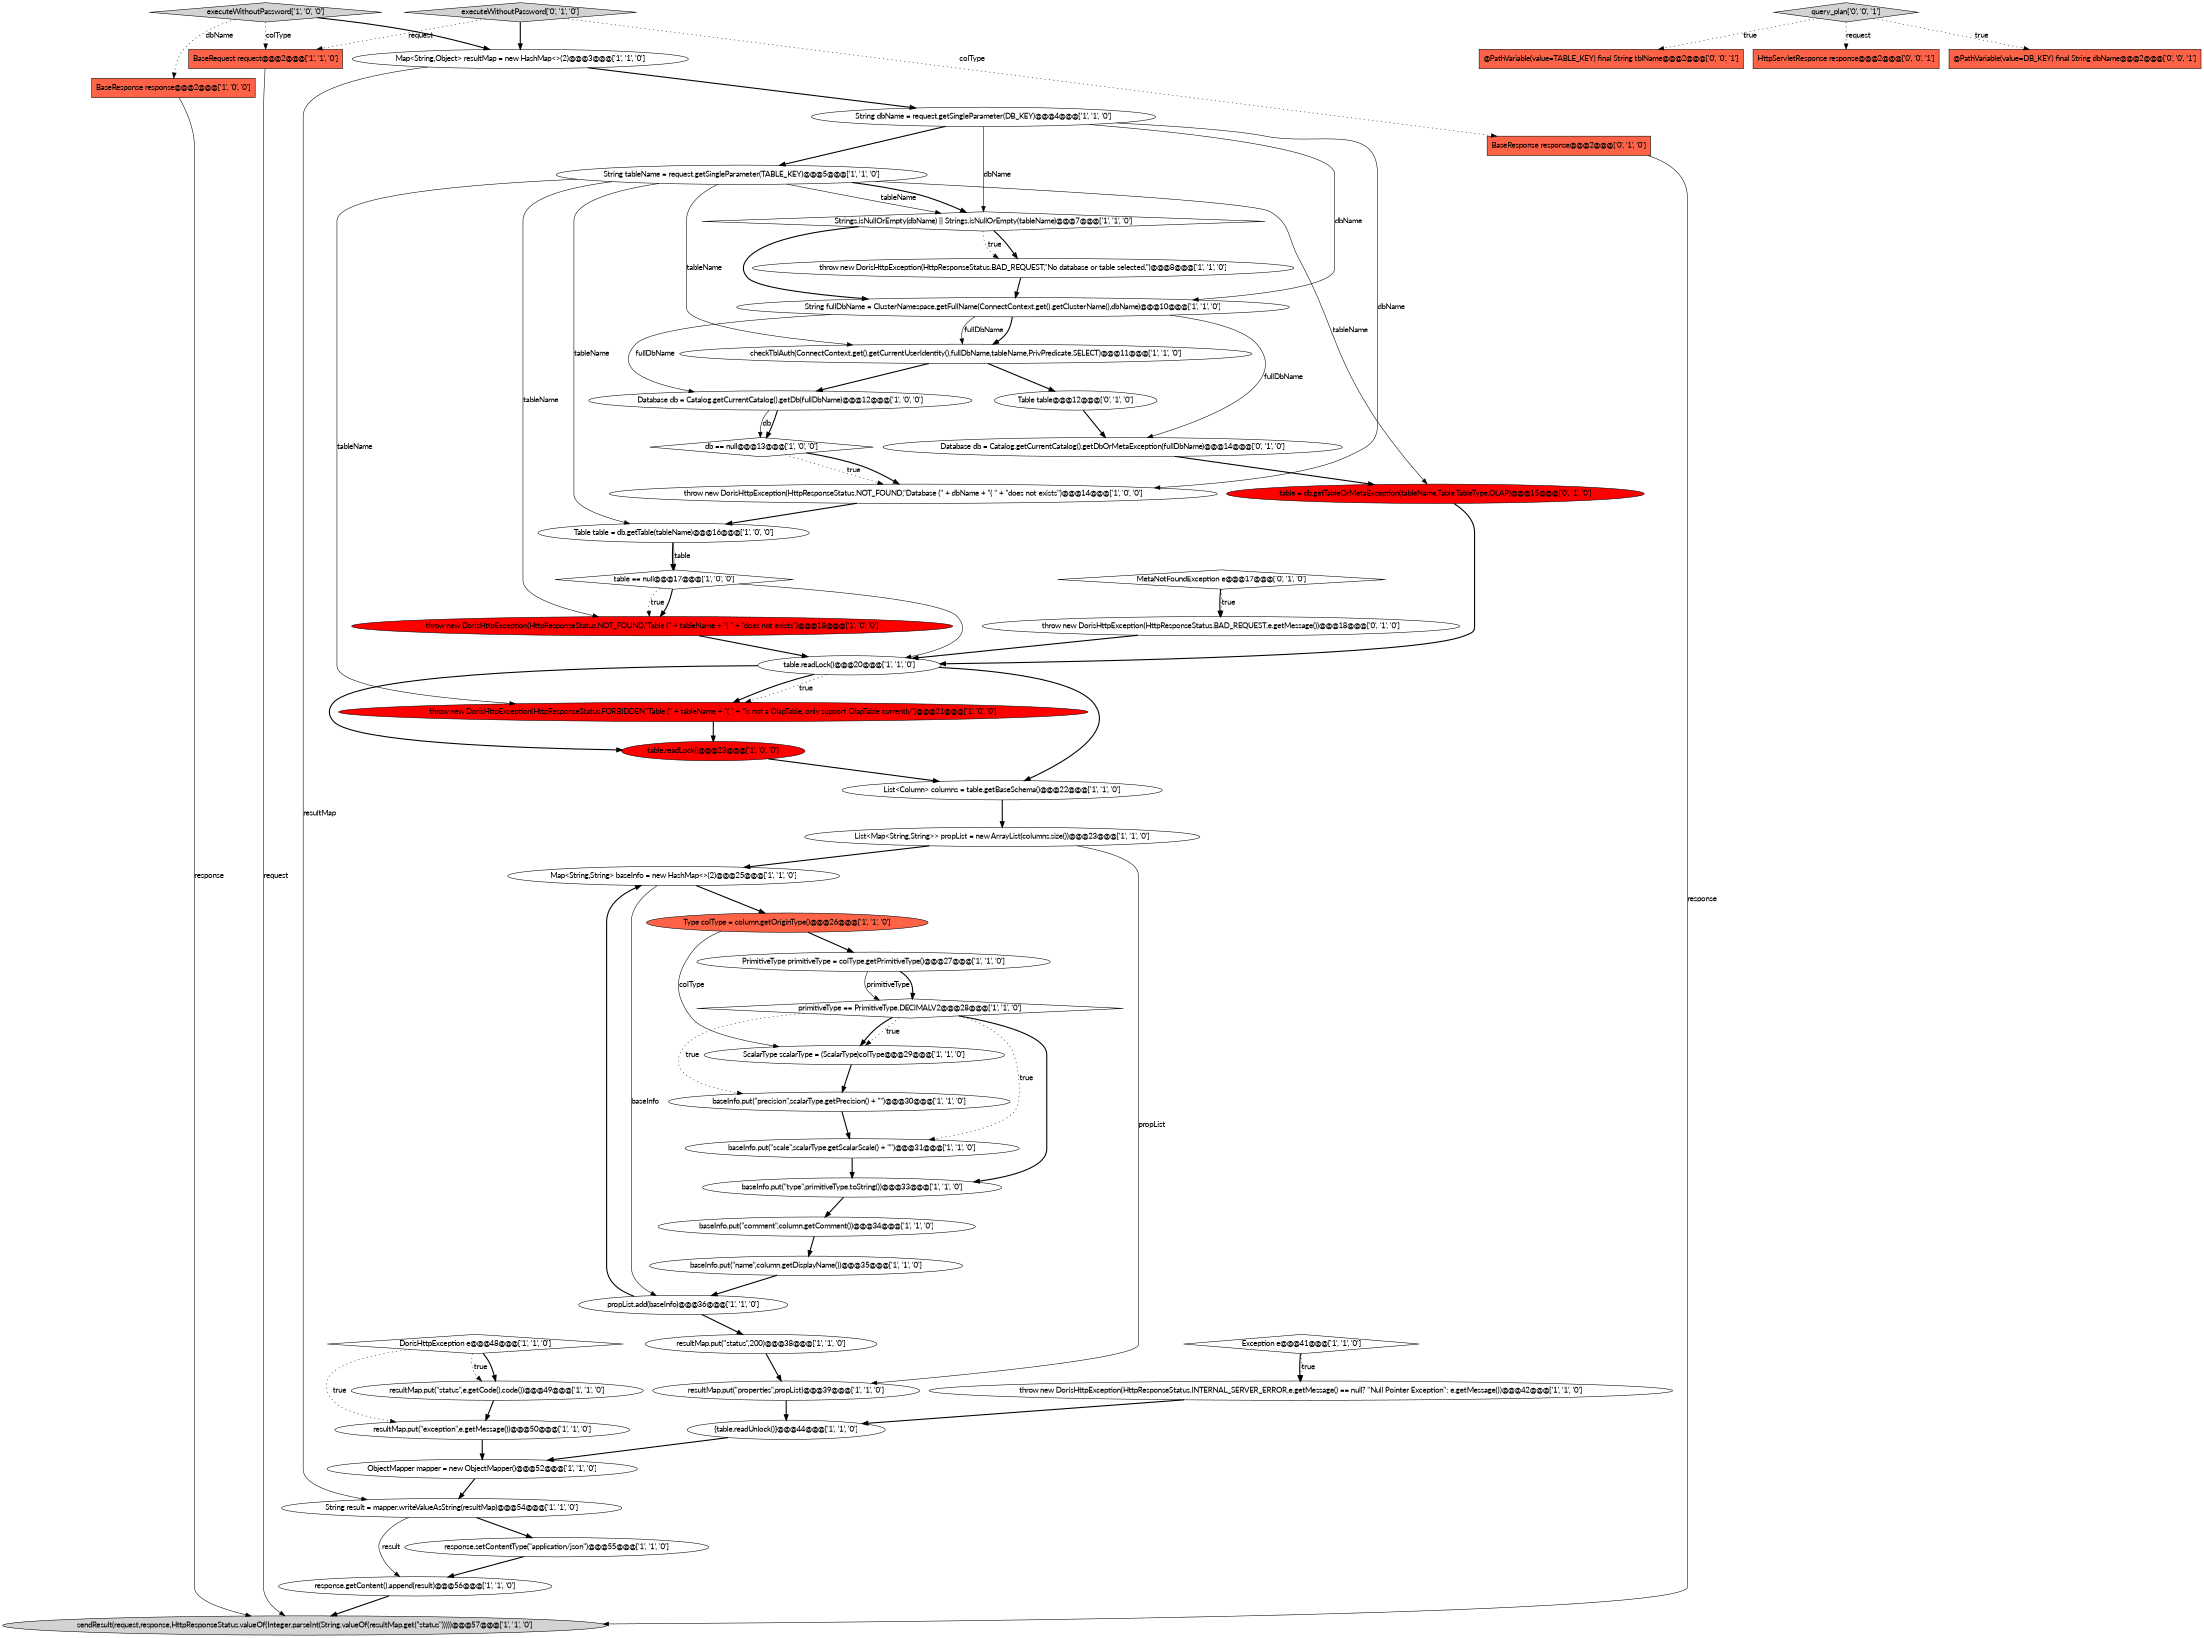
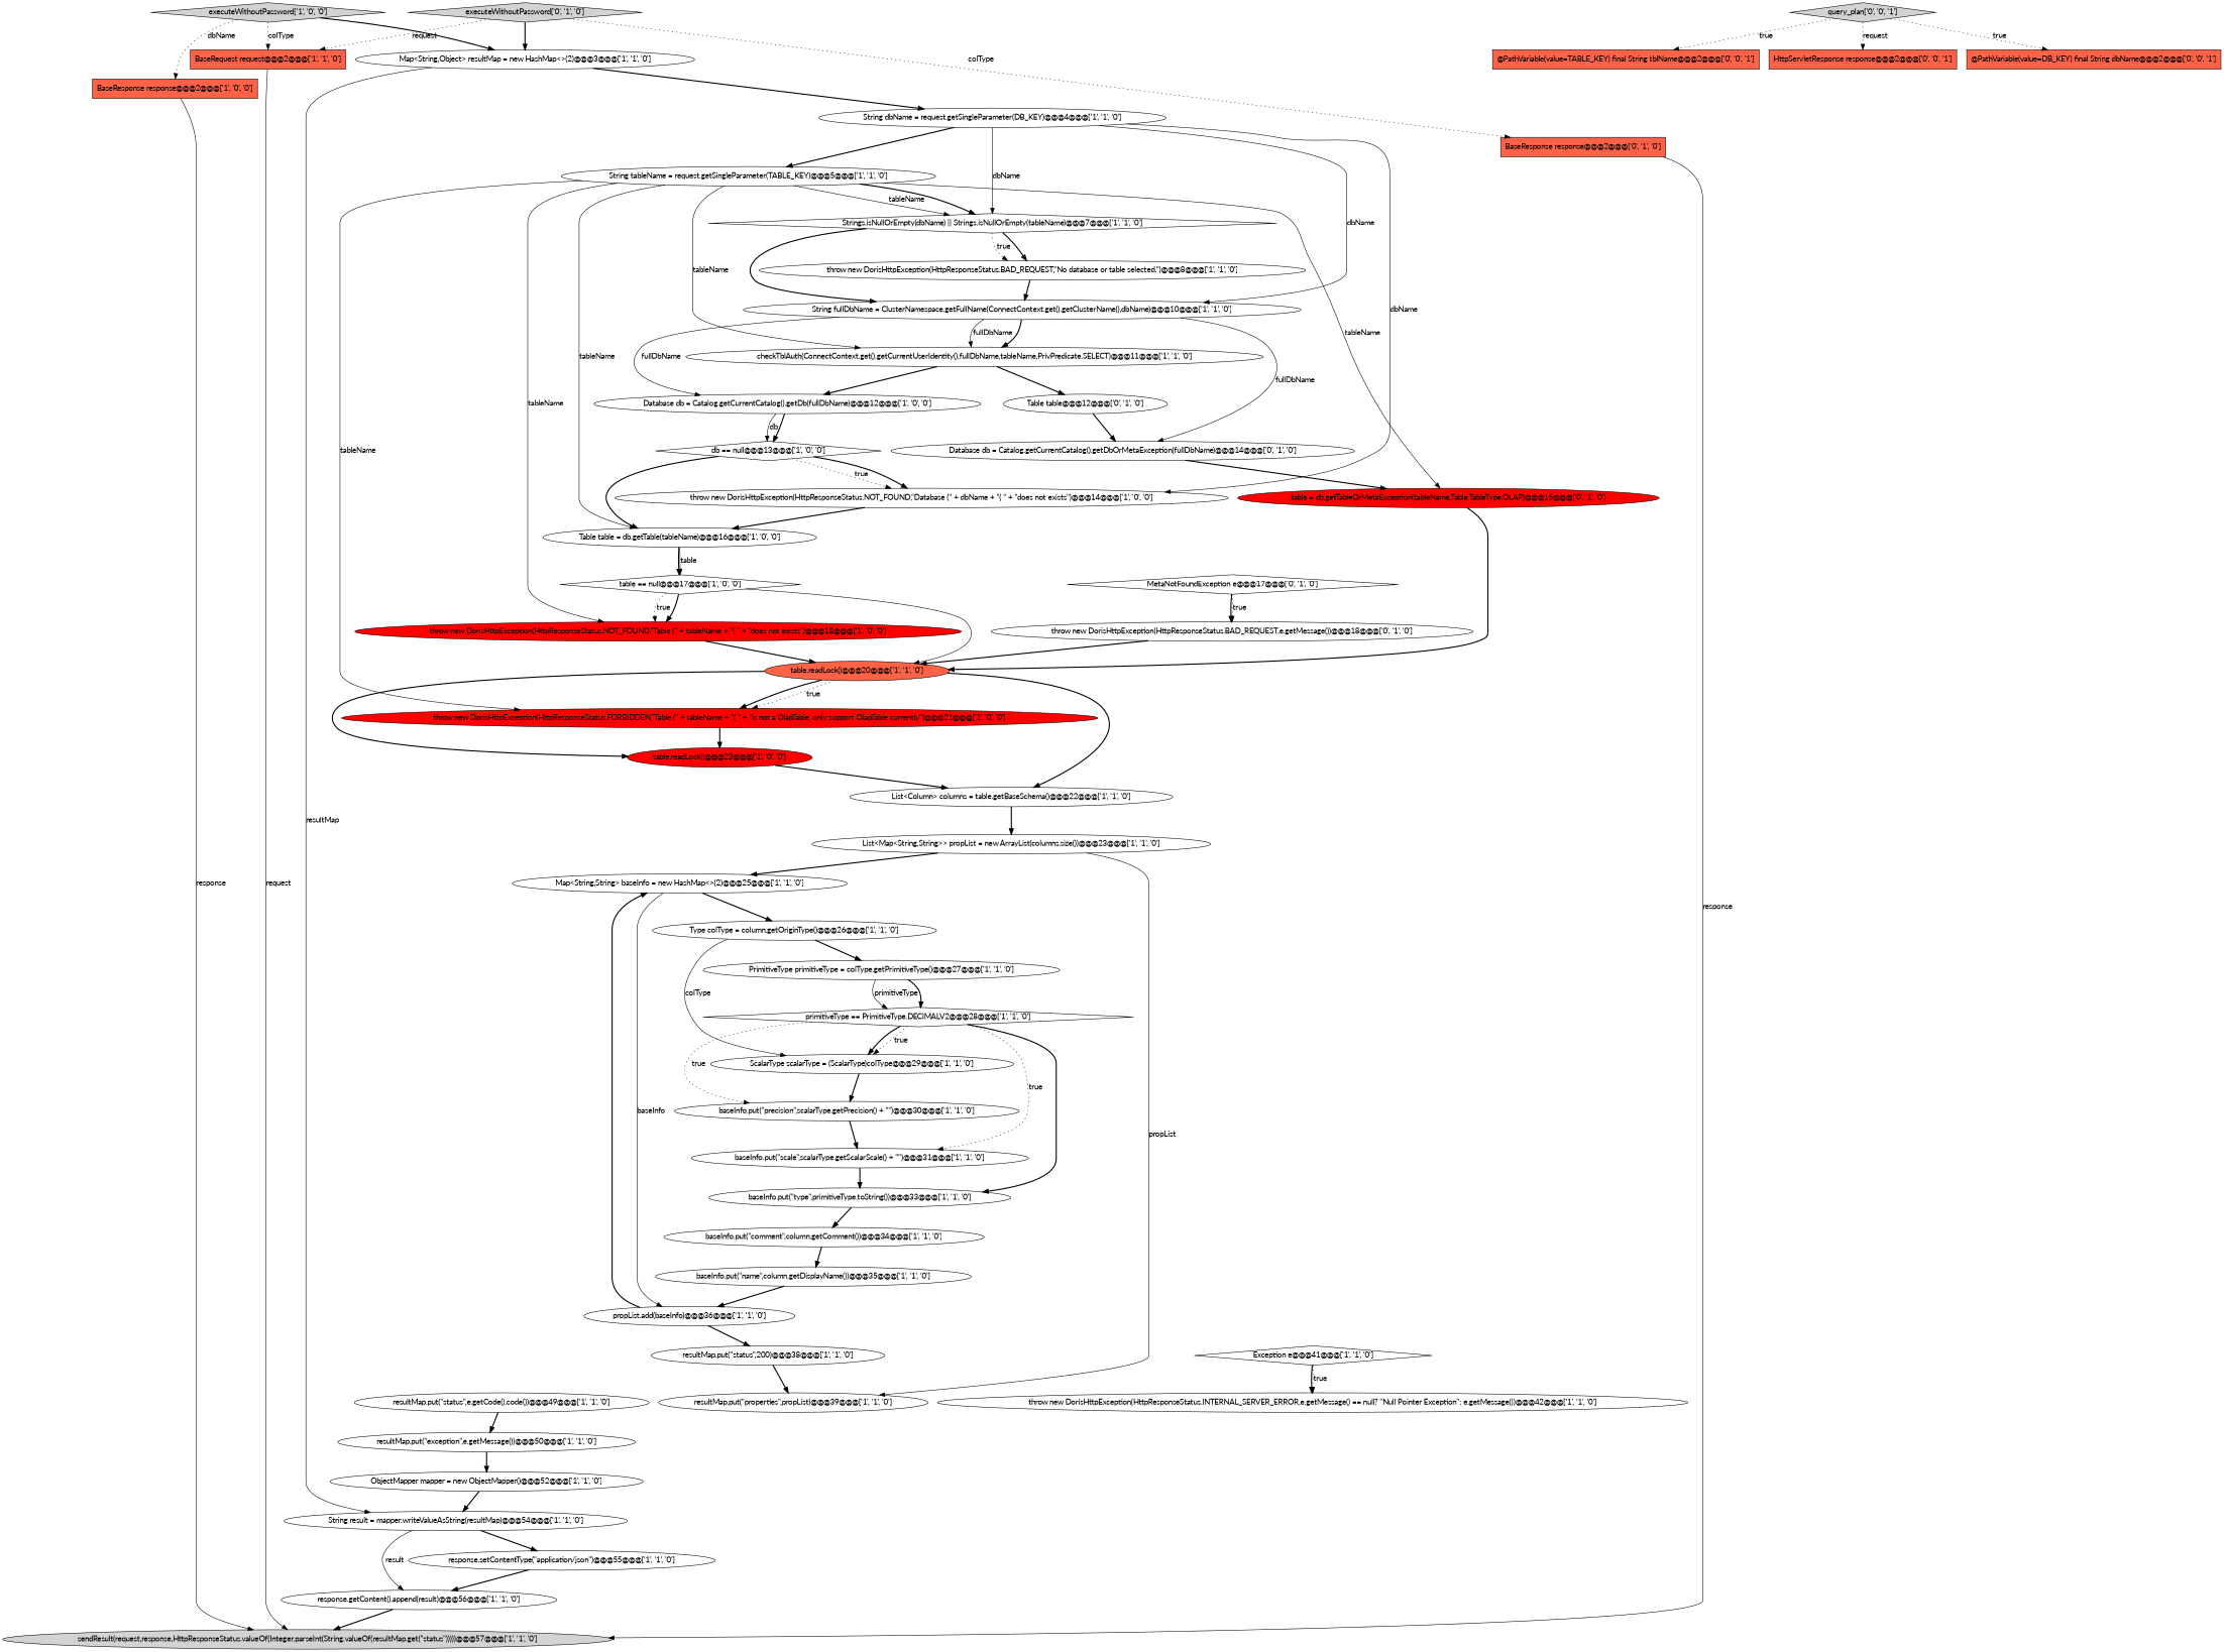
  digraph {
    fontname=Lato
    node [fillcolor=white fontname=Lato shape=ellipse style=filled]
    edge [fontname=Lato style=bold]
    n1 [label="String result = mapper.writeValueAsString(resultMap)@@@54@@@['1', '1', '0']"]
    n2 [label="response.getContent().append(result)@@@56@@@['1', '1', '0']"]
    n3 [label="response.setContentType(\"application/json\")@@@55@@@['1', '1', '0']"]
    n4 [fillcolor=lightgray label="sendResult(request,response,HttpResponseStatus.valueOf(Integer.parseInt(String.valueOf(resultMap.get(\"status\")))))@@@57@@@['1', '1', '0']"]
    n5 [label="Table table = db.getTable(tableName)@@@16@@@['1', '0', '0']"]
    n6 [label="table == null@@@17@@@['1', '0', '0']" shape=diamond]
-   n7 [label="table.readLock()@@@20@@@['1', '1', '0']"]
+   n7 [fillcolor=tomato label="table.readLock()@@@20@@@['1', '1', '0']"]
    n8 [fillcolor=red label="throw new DorisHttpException(HttpResponseStatus.NOT_FOUND,\"Table (\" + tableName + \"( \" + \"does not exists\")@@@18@@@['1', '0', '0']"]
    n9 [fillcolor=tomato label="@PathVariable(value=TABLE_KEY) final String tblName@@@2@@@['0', '0', '1']" shape=box]
    n10 [fillcolor=tomato label="BaseResponse response@@@2@@@['1', '0', '0']" shape=box]
    n11 [label="List<Column> columns = table.getBaseSchema()@@@22@@@['1', '1', '0']"]
    n12 [label="List<Map<String,String>> propList = new ArrayList(columns.size())@@@23@@@['1', '1', '0']"]
    n13 [label="resultMap.put(\"properties\",propList)@@@39@@@['1', '1', '0']"]
    n14 [label="Map<String,String> baseInfo = new HashMap<>(2)@@@25@@@['1', '1', '0']"]
    n15 [label="throw new DorisHttpException(HttpResponseStatus.INTERNAL_SERVER_ERROR,e.getMessage() == null? \"Null Pointer Exception\": e.getMessage())@@@42@@@['1', '1', '0']"]
-   n16 [label="{table.readUnlock()}@@@44@@@['1', '1', '0']"]
    n17 [label="ObjectMapper mapper = new ObjectMapper()@@@52@@@['1', '1', '0']"]
    n18 [label="baseInfo.put(\"type\",primitiveType.toString())@@@33@@@['1', '1', '0']"]
    n19 [label="baseInfo.put(\"comment\",column.getComment())@@@34@@@['1', '1', '0']"]
    n20 [label="baseInfo.put(\"name\",column.getDisplayName())@@@35@@@['1', '1', '0']"]
    n21 [fillcolor=tomato label="BaseRequest request@@@2@@@['1', '1', '0']" shape=box]
-   n22 [fillcolor=tomato label="Type colType = column.getOriginType()@@@26@@@['1', '1', '0']"]
+   n22 [label="Type colType = column.getOriginType()@@@26@@@['1', '1', '0']"]
    n23 [label="ScalarType scalarType = (ScalarType)colType@@@29@@@['1', '1', '0']"]
    n24 [label="PrimitiveType primitiveType = colType.getPrimitiveType()@@@27@@@['1', '1', '0']"]
    n25 [label="baseInfo.put(\"precision\",scalarType.getPrecision() + \"\")@@@30@@@['1', '1', '0']"]
    n26 [label="primitiveType == PrimitiveType.DECIMALV2@@@28@@@['1', '1', '0']" shape=diamond]
    n27 [label="Table table@@@12@@@['0', '1', '0']"]
    n28 [label="Database db = Catalog.getCurrentCatalog().getDbOrMetaException(fullDbName)@@@14@@@['0', '1', '0']"]
    n29 [fillcolor=red label="table = db.getTableOrMetaException(tableName,Table.TableType.OLAP)@@@15@@@['0', '1', '0']"]
    n30 [label="throw new DorisHttpException(HttpResponseStatus.NOT_FOUND,\"Database (\" + dbName + \"( \" + \"does not exists\")@@@14@@@['1', '0', '0']"]
    n31 [label="resultMap.put(\"exception\",e.getMessage())@@@50@@@['1', '1', '0']"]
    n32 [label="String dbName = request.getSingleParameter(DB_KEY)@@@4@@@['1', '1', '0']"]
    n33 [label="String fullDbName = ClusterNamespace.getFullName(ConnectContext.get().getClusterName(),dbName)@@@10@@@['1', '1', '0']"]
    n34 [label="Strings.isNullOrEmpty(dbName) || Strings.isNullOrEmpty(tableName)@@@7@@@['1', '1', '0']" shape=diamond]
    n35 [label="String tableName = request.getSingleParameter(TABLE_KEY)@@@5@@@['1', '1', '0']"]
    n36 [label="Database db = Catalog.getCurrentCatalog().getDb(fullDbName)@@@12@@@['1', '0', '0']"]
    n37 [label="checkTblAuth(ConnectContext.get().getCurrentUserIdentity(),fullDbName,tableName,PrivPredicate.SELECT)@@@11@@@['1', '1', '0']"]
    n38 [label="throw new DorisHttpException(HttpResponseStatus.BAD_REQUEST,\"No database or table selected.\")@@@8@@@['1', '1', '0']"]
    n39 [fillcolor=red label="throw new DorisHttpException(HttpResponseStatus.FORBIDDEN,\"Table (\" + tableName + \"( \" + \"is not a OlapTable, only support OlapTable currently\")@@@21@@@['1', '0', '0']"]
    n40 [label="Map<String,Object> resultMap = new HashMap<>(2)@@@3@@@['1', '1', '0']"]
    n41 [label="db == null@@@13@@@['1', '0', '0']" shape=diamond]
    n42 [label="baseInfo.put(\"scale\",scalarType.getScalarScale() + \"\")@@@31@@@['1', '1', '0']"]
    n43 [label="resultMap.put(\"status\",200)@@@38@@@['1', '1', '0']"]
    n44 [fillcolor=red label="table.readLock()@@@23@@@['1', '0', '0']"]
    n45 [label="propList.add(baseInfo)@@@36@@@['1', '1', '0']"]
-   n46 [label="DorisHttpException e@@@48@@@['1', '1', '0']" shape=diamond]
    n47 [label="resultMap.put(\"status\",e.getCode().code())@@@49@@@['1', '1', '0']"]
    n48 [label="Exception e@@@41@@@['1', '1', '0']" shape=diamond]
    n49 [fillcolor=tomato label="BaseResponse response@@@2@@@['0', '1', '0']" shape=box]
    n50 [fillcolor=lightgray label="executeWithoutPassword['1', '0', '0']" shape=diamond]
    n51 [fillcolor=tomato label="HttpServletResponse response@@@2@@@['0', '0', '1']" shape=box]
    n52 [fillcolor=tomato label="@PathVariable(value=DB_KEY) final String dbName@@@2@@@['0', '0', '1']" shape=box]
    n53 [label="MetaNotFoundException e@@@17@@@['0', '1', '0']" shape=diamond]
    n54 [label="throw new DorisHttpException(HttpResponseStatus.BAD_REQUEST,e.getMessage())@@@18@@@['0', '1', '0']"]
    n55 [fillcolor=lightgray label="executeWithoutPassword['0', '1', '0']" shape=diamond]
    n56 [fillcolor=lightgray label="query_plan['0', '0', '1']" shape=diamond]
    n1 -> n2 [label=result style=solid]
    n1 -> n3
    n2 -> n4
    n3 -> n2
    n5 -> n6
    n5 -> n6 [label=table style=solid]
    n6 -> n7 [style=solid]
    n6 -> n8
    n6 -> n8 [label=true style=dotted]
    n7 -> n11
    n7 -> n39
    n7 -> n39 [label=true style=dotted]
    n7 -> n44
    n8 -> n7
    n10 -> n4 [label=response style=solid]
    n11 -> n12
    n12 -> n13 [label=propList style=solid]
    n12 -> n14
-   n13 -> n16
    n14 -> n22
    n14 -> n45 [label=baseInfo style=solid]
-   n15 -> n16
-   n16 -> n17
    n17 -> n1
    n18 -> n19
    n19 -> n20
    n20 -> n45
    n21 -> n4 [label=request style=solid]
    n22 -> n23 [label=colType style=solid]
    n22 -> n24
    n23 -> n25
    n24 -> n26 [label=primitiveType style=solid]
    n24 -> n26
    n25 -> n42
    n26 -> n18
    n26 -> n23 [label=true style=dotted]
    n26 -> n23
    n26 -> n25 [label=true style=dotted]
    n26 -> n42 [label=true style=dotted]
    n27 -> n28
    n28 -> n29
    n29 -> n7
    n30 -> n5
    n31 -> n17
    n32 -> n30 [label=dbName style=solid]
    n32 -> n33 [label=dbName style=solid]
    n32 -> n34 [label=dbName style=solid]
    n32 -> n35
    n33 -> n28 [label=fullDbName style=solid]
    n33 -> n36 [label=fullDbName style=solid]
    n33 -> n37
    n33 -> n37 [label=fullDbName style=solid]
    n34 -> n33
    n34 -> n38
    n34 -> n38 [label=true style=dotted]
    n35 -> n5 [label=tableName style=solid]
    n35 -> n8 [label=tableName style=solid]
    n35 -> n29 [label=tableName style=solid]
    n35 -> n34 [label=tableName style=solid]
    n35 -> n34
    n35 -> n37 [label=tableName style=solid]
    n35 -> n39 [label=tableName style=solid]
    n36 -> n41 [label=db style=solid]
    n36 -> n41
    n37 -> n27
    n37 -> n36
    n38 -> n33
    n39 -> n44
    n40 -> n1 [label=resultMap style=solid]
    n40 -> n32
+   n41 -> n5
    n41 -> n30 [label=true style=dotted]
    n41 -> n30
    n42 -> n18
    n43 -> n13
    n44 -> n11
    n45 -> n14
    n45 -> n43
-   n46 -> n31 [label=true style=dotted]
-   n46 -> n47
-   n46 -> n47 [label=true style=dotted]
    n47 -> n31
    n48 -> n15 [label=true style=dotted]
    n48 -> n15
    n49 -> n4 [label=response style=solid]
    n50 -> n10 [label=dbName style=dotted]
    n50 -> n21 [label=colType style=dotted]
    n50 -> n40
    n53 -> n54
    n53 -> n54 [label=true style=dotted]
    n54 -> n7
    n55 -> n21 [label=request style=dotted]
    n55 -> n40
    n55 -> n49 [label=colType style=dotted]
    n56 -> n9 [label=true style=dotted]
    n56 -> n51 [label=request style=dotted]
    n56 -> n52 [label=true style=dotted]
  }
